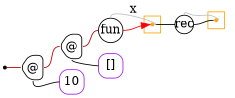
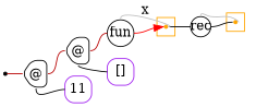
  digraph {
    labeldistance=0
    nodesep=.175
    rankdir=LR
    ranksep=.175
    node [color="#000000" fixedsize=true orientation=90 shape=point style=rounded]
    edge [arrowhead=none arrowtail=none headport=w tailport=e]
    ndcluster_nd472 [color=orange style=""]
    ndcluster_nd399 [color=orange style=""]
    nd1 [color="" orientation="" style=""]
    n4 [height=.4 label="@" shape=house width=.4]
    n5 [color=purple height=.4 label="[]" shape=square width=.4]
    n6 [height=.4 label="@" shape=house width=.4]
-   n7 [color=purple height=.4 label=10 shape=square width=.4]
+   n7 [color=purple height=.4 label=11 shape=square width=.4]
    n8 [height=.4 label=fun shape=circle width=.4 orientation=""]
    n9 [height=.3 label=rec shape=circle width=.3 orientation=""]
    subgraph cluster_1 {
      color=orange
      style=fill
      ndcluster_nd472
    }
    subgraph cluster_2 {
      color=orange
      style=fill
      ndcluster_nd399
    }
    ndcluster_nd399 -> n9 [color=black]
    nd1 -> n4 [color="#b70000"]
    n4 -> n6 [color="#b70000"]
    n4 -> n7 [tailport=s]
    n6 -> n5 [tailport=s]
    n6 -> n8 [color="#b70000"]
    n8 -> ndcluster_nd399 [color=grey dir=back headport=e label=x tailport=n]
    n8 -> ndcluster_nd399 [arrowhead=normal color=red]
    n9 -> ndcluster_nd472 [color=grey dir=back headport=e tailport=n]
    n9 -> ndcluster_nd472
  }
